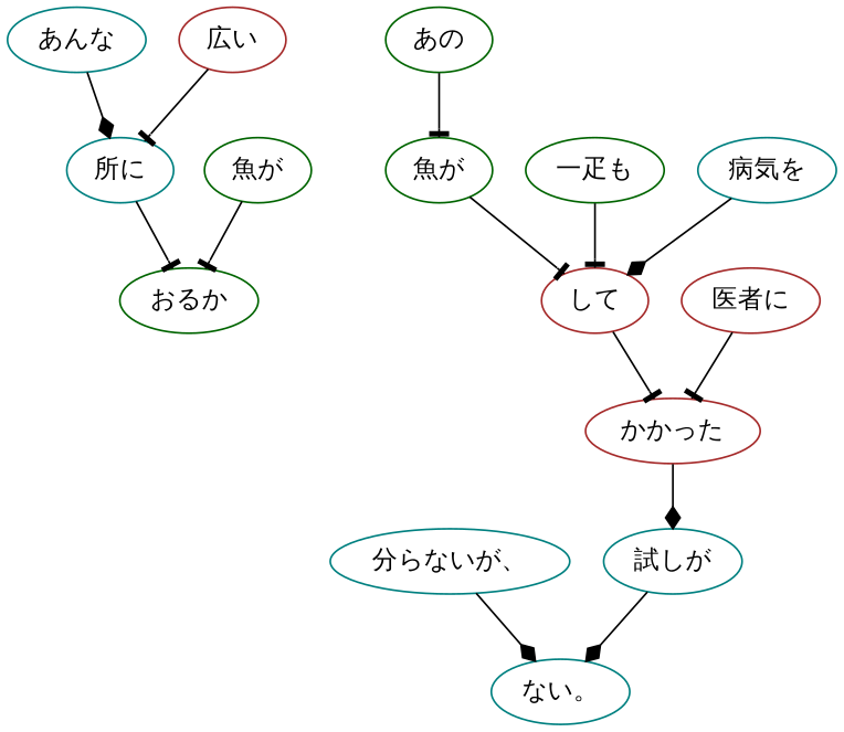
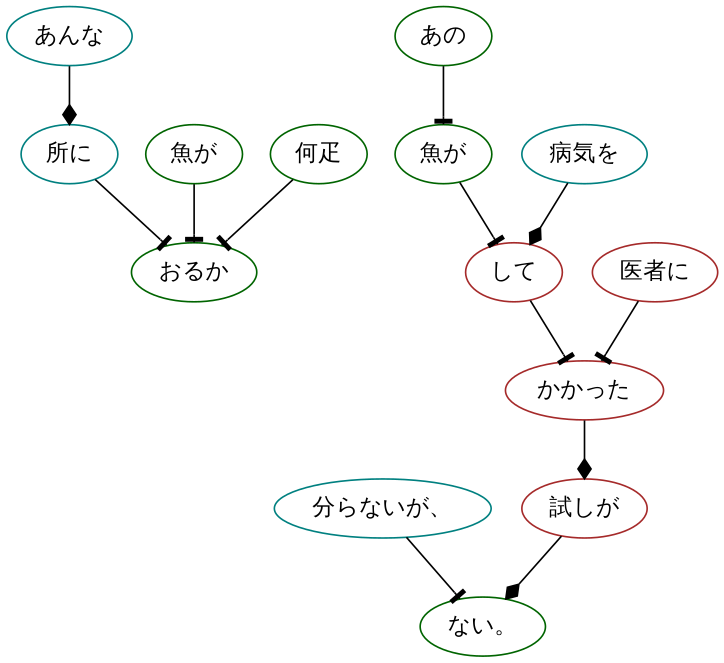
  digraph {
    node [color=darkgreen]
    edge [arrowhead=tee]
    n1 [color=teal label="あんな"]
    n2 [color=teal label="所に"]
    n3 [label="おるか"]
-   n4 [color=brown label="広い"]
    n5 [label="魚が"]
+   n6 [label="何疋"]
    n7 [color=teal label="分らないが、"]
-   n8 [color=teal label="ない。"]
+   n8 [label="ない。"]
    n9 [label="あの"]
    n10 [label="魚が"]
    n11 [color=brown label="して"]
    n12 [color=brown label="かかった"]
-   n13 [label="一疋も"]
    n14 [color=teal label="病気を"]
-   n15 [color=teal label="試しが"]
+   n15 [color=brown label="試しが"]
    n16 [color=brown label="医者に"]
    n1 -> n2 [arrowhead=diamond]
    n2 -> n3
-   n4 -> n2
    n5 -> n3
-   n7 -> n8 [arrowhead=diamond]
+   n6 -> n3
+   n7 -> n8
    n9 -> n10
    n10 -> n11
    n11 -> n12
    n12 -> n15 [arrowhead=diamond]
-   n13 -> n11
    n14 -> n11 [arrowhead=diamond]
    n15 -> n8 [arrowhead=diamond]
    n16 -> n12
  }
